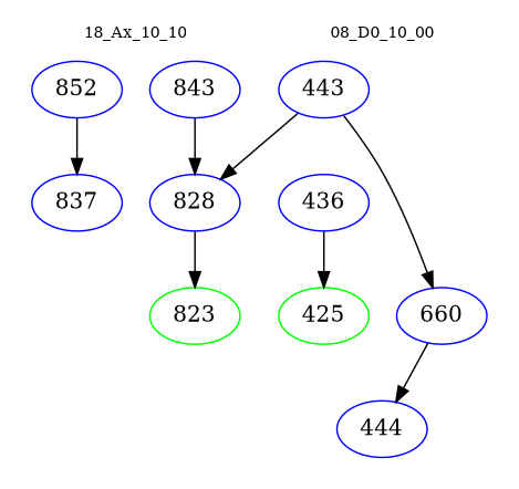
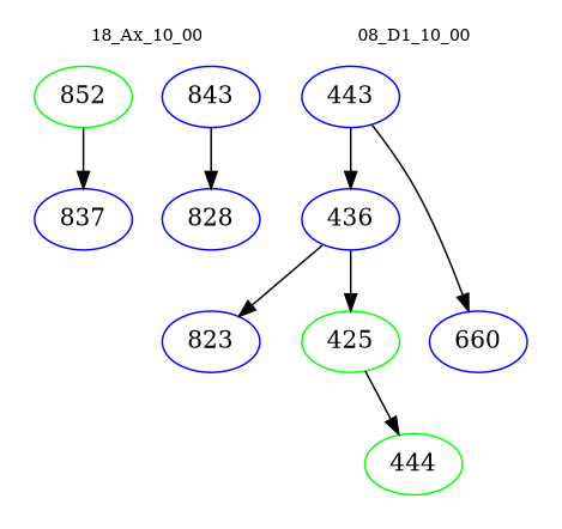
  digraph {
    node [color=blue]
    edge [color=black]
    n1 [label=843]
    n2 [label=828]
-   n3 [label=852]
-   n4 [color=green label=823]
+   n3 [color=green label=852]
+   n4 [label=823]
    n5 [label=837]
    n6 [label=443]
    n7 [label=436]
    n8 [label=660]
    n9 [color=green label=425]
-   n10 [label=444]
+   n10 [color=green label=444]
    subgraph cluster_1 {
      color=white
      fontsize=10
-     label="18_Ax_10_10"
+     label="18_Ax_10_00"
      n1
      n2
      n3
      n4
      n5
    }
    subgraph cluster_2 {
      color=white
      fontsize=10
-     label="08_D0_10_00"
+     label="08_D1_10_00"
      n6
      n7
      n8
      n9
      n10
    }
    n1 -> n2
-   n2 -> n4
+   n7 -> n4
    n3 -> n5
-   n6 -> n2
+   n6 -> n7
    n6 -> n8
    n7 -> n9
-   n8 -> n10
+   n9 -> n10
  }
